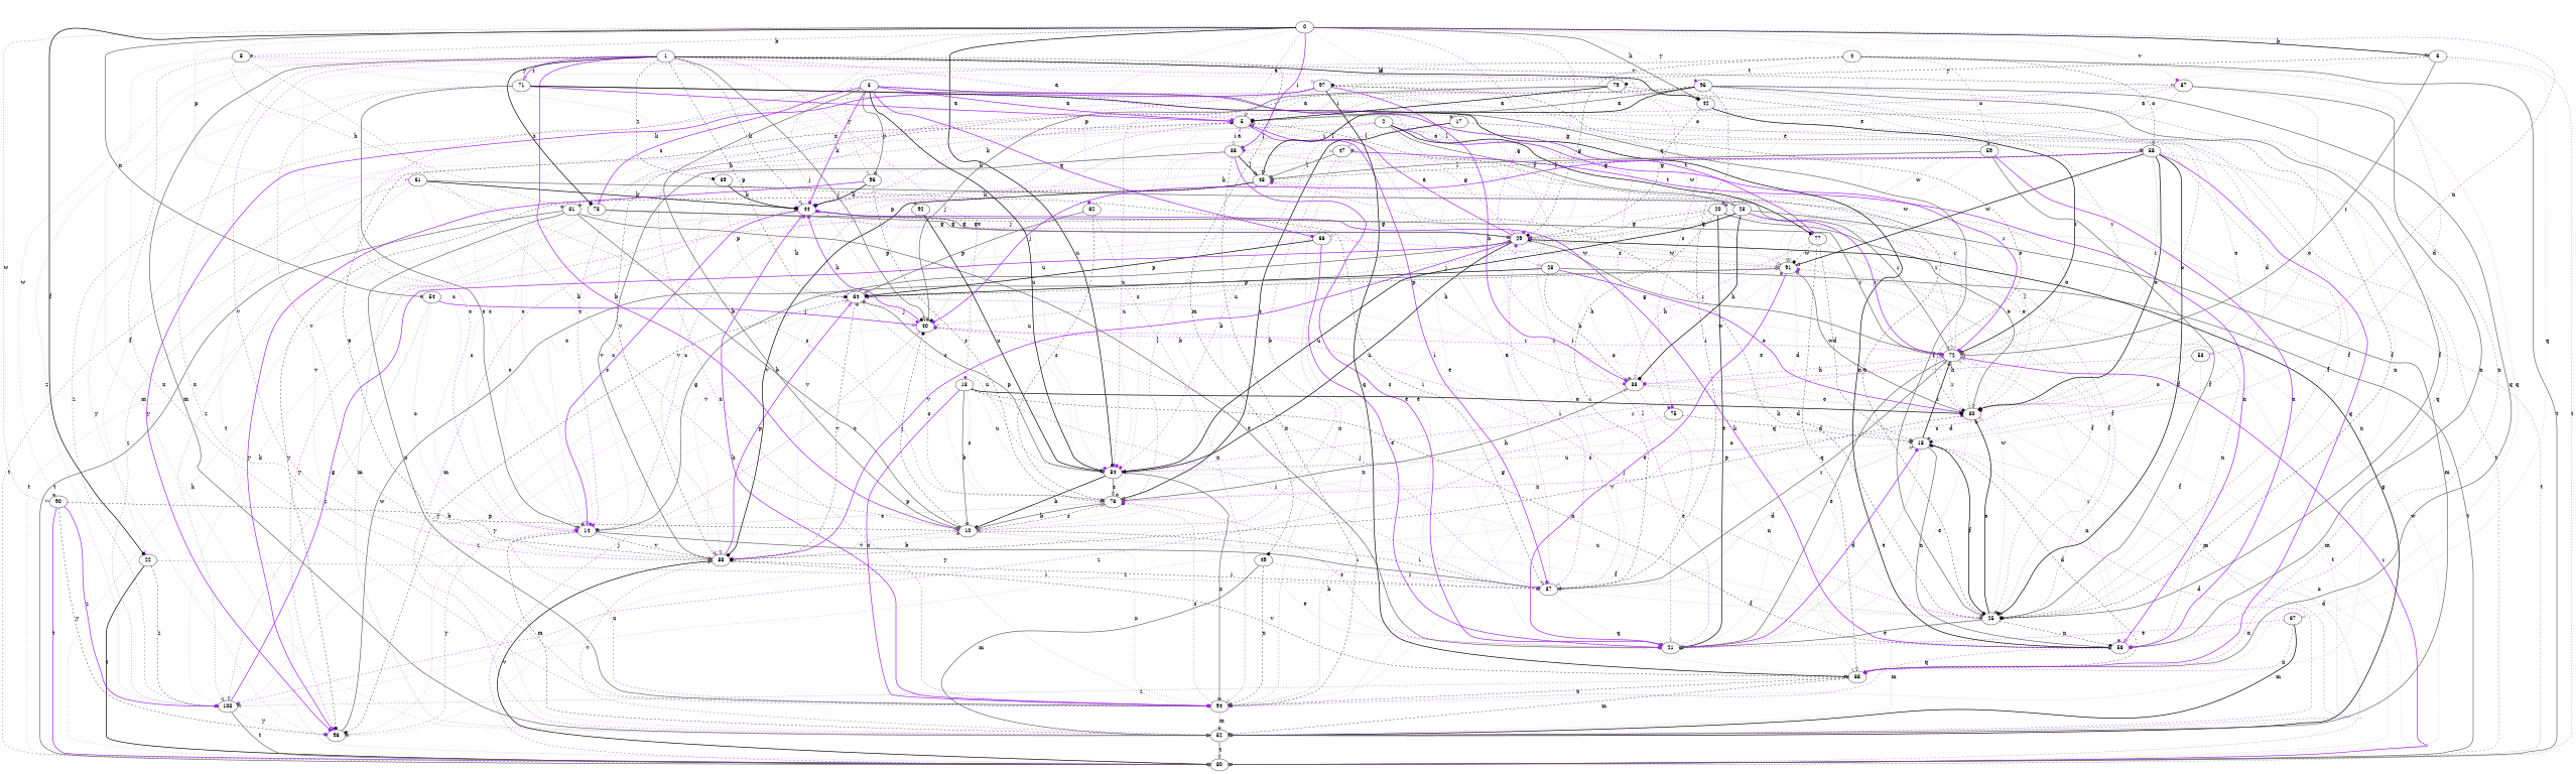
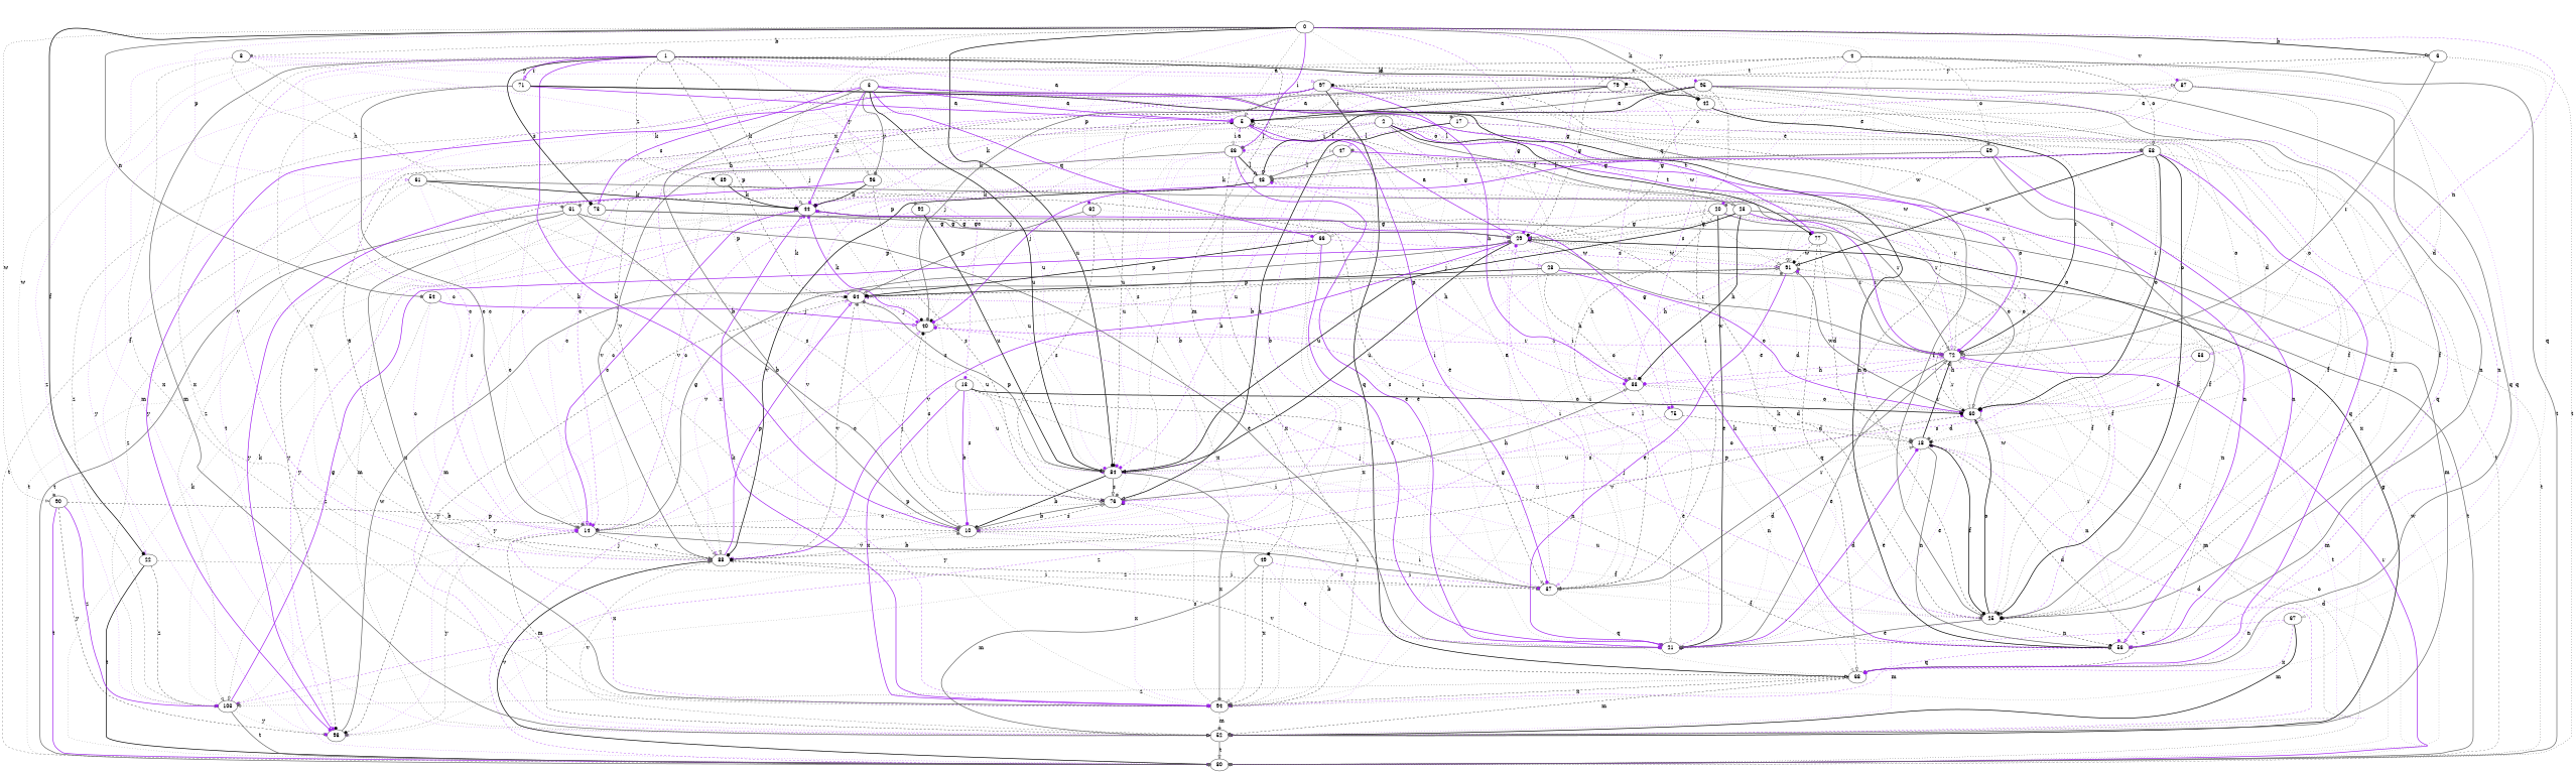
  strict digraph {
    edge [arrowhead=dot color=gray40 style=dotted]
    0
    5
    6
    8
    17
    20
    22
    28
    29
    36
    40
    42
    53
    54
    61
    62
    84
    87
    90
    95
    44
    64
    47
    31
    37
    72
    66
    80
    67
    97
    10
    52
    94
    75
    76
    60
    68
    88
    25
    21
    103
    33
    91
    48
    14
    98
    56
    1
    13
    49
    71
    73
    92
    n54 [label=39]
    18
    2
    23
    58
    77
    3
    96
    4
    59
    79
    0 -> 5 [arrowhead=onormal color=black label=a]
    0 -> 6 [arrowhead=onormal color=black label=b style=bold]
    0 -> 8 [label=b style=dashed]
    0 -> 17 [label=d]
    0 -> 20 [label=e]
    0 -> 22 [color=black label=f style=bold]
    0 -> 28 [arrowhead=onormal color=purple label=g style=dashed]
    0 -> 29 [color=purple label=g style=dashed]
    0 -> 36 [color=purple label=i style=bold]
    0 -> 40 [color=black label=j]
    0 -> 42 [arrowhead=onormal label=k style=bold]
    0 -> 53 [arrowhead=onormal color=purple label=n style=dashed]
    0 -> 54 [label=n style=bold]
    0 -> 61 [arrowhead=onormal color=purple label=p]
    0 -> 62 [color=purple label=p]
    0 -> 84 [color=black label=u style=bold]
    0 -> 87 [color=purple label=v]
    0 -> 90 [arrowhead=onormal color=black label=w]
    0 -> 95 [color=purple label=y]
    5 -> 36 [arrowhead=onormal label=i]
    5 -> 44 [label=k]
    5 -> 64 [arrowhead=onormal color=purple label=p style=dashed]
    5 -> 47 [arrowhead=onormal label=l]
    5 -> 31 [label=h style=dashed]
    5 -> 37 [color=purple label=i style=bold]
    6 -> 72 [arrowhead=onormal label=r style=bold]
    6 -> 66 [arrowhead=onormal label=q]
    6 -> 80 [color=black label=t]
    6 -> 67 [arrowhead=onormal label=q]
    6 -> 97 [color=black label=y style=dashed]
    8 -> 44 [arrowhead=onormal color=purple label=k]
    8 -> 31 [label=h style=dashed]
    8 -> 97 [arrowhead=onormal color=purple label=y]
    8 -> 10 [label=b style=dashed]
    8 -> 52 [arrowhead=onormal color=purple label=m]
    8 -> 94 [label=x style=dashed]
    8 -> 75 [color=purple label=s style=dashed]
    17 -> 84 [color=purple label=u style=dashed]
    17 -> 47 [label=l]
    17 -> 76 [arrowhead=onormal color=black label=s style=bold]
    17 -> 60 [label=o style=dashed]
    17 -> 68 [color=purple label=q style=dashed]
    20 -> 29 [arrowhead=onormal color=black label=g style=dashed]
    20 -> 40 [arrowhead=onormal label=j style=dashed]
    20 -> 37 [arrowhead=onormal color=black label=i style=dashed]
    20 -> 80 [color=black label=t]
    20 -> 60 [arrowhead=onormal label=o style=bold]
    20 -> 88 [arrowhead=onormal color=purple label=v]
    20 -> 25 [arrowhead=onormal color=purple label=f style=dashed]
    20 -> 21 [arrowhead=onormal color=black label=e style=bold]
    22 -> 37 [label=i style=dashed]
    22 -> 80 [color=black label=t style=bold]
    22 -> 103 [arrowhead=onormal color=black label=z style=dashed]
    28 -> 64 [arrowhead=onormal color=black label=p style=bold]
    28 -> 80 [arrowhead=onormal label=t style=bold]
    28 -> 76 [color=purple label=s]
    28 -> 60 [arrowhead=onormal color=purple label=o style=bold]
    28 -> 33 [arrowhead=onormal color=black label=h style=dashed]
    29 -> 5 [arrowhead=onormal color=purple label=a style=bold]
    29 -> 84 [arrowhead=onormal color=black label=u style=bold]
    29 -> 37 [arrowhead=onormal color=purple label=i style=dashed]
    29 -> 72 [arrowhead=onormal label=r style=bold]
    29 -> 88 [color=purple label=v style=bold]
    29 -> 25 [color=black label=f]
    29 -> 33 [label=h]
    29 -> 91 [arrowhead=onormal color=black label=w]
    36 -> 5 [arrowhead=onormal color=purple label=a]
    36 -> 84 [color=purple label=u]
    36 -> 10 [arrowhead=onormal color=purple label=b]
    36 -> 94 [arrowhead=onormal color=black label=x style=dashed]
    36 -> 60 [label=o style=dashed]
    36 -> 88 [arrowhead=onormal label=v style=bold]
    36 -> 21 [color=purple label=e style=bold]
    36 -> 48 [arrowhead=onormal color=black label=l style=bold]
    40 -> 44 [color=purple label=k style=bold]
    40 -> 72 [color=purple label=r style=dashed]
    40 -> 76 [label=s style=dashed]
    40 -> 14 [label=c]
    40 -> 98 [color=purple label=y]
    42 -> 29 [arrowhead=onormal color=black label=g style=dashed]
    42 -> 72 [color=black label=r style=bold]
    53 -> 52 [color=purple label=m]
    53 -> 76 [color=purple label=s style=dashed]
    53 -> 60 [color=purple label=o]
    53 -> 25 [label=f]
    53 -> 33 [color=purple label=h style=dashed]
    54 -> 40 [arrowhead=onormal color=purple label=j style=bold]
    54 -> 103 [arrowhead=onormal color=black label=z]
    54 -> 14 [color=purple label=c]
    61 -> 44 [color=black label=k style=bold]
    61 -> 72 [arrowhead=onormal label=r style=bold]
    61 -> 80 [arrowhead=onormal label=t style=dashed]
    61 -> 76 [label=s style=dashed]
    61 -> 103 [color=black label=z]
    61 -> 14 [arrowhead=onormal color=purple label=c]
    62 -> 29 [label=g]
    62 -> 64 [arrowhead=onormal label=p style=bold]
    62 -> 94 [arrowhead=onormal label=x style=dashed]
    62 -> 76 [arrowhead=onormal color=black label=s style=dashed]
    84 -> 64 [label=p style=bold]
    84 -> 72 [arrowhead=onormal color=purple label=r style=dashed]
    84 -> 10 [color=black label=b style=bold]
    84 -> 94 [label=x style=bold]
    84 -> 76 [arrowhead=onormal label=s style=bold]
    84 -> 60 [color=purple label=o]
    87 -> 5 [arrowhead=onormal label=a style=dashed]
    87 -> 60 [arrowhead=onormal color=black label=o]
    87 -> 68 [color=purple label=q]
    87 -> 91 [arrowhead=onormal color=black label=w]
    87 -> 14 [color=purple label=c style=dashed]
    87 -> 56 [label=n style=bold]
    90 -> 80 [arrowhead=onormal color=purple label=t style=bold]
    90 -> 10 [arrowhead=onormal color=black label=b style=dashed]
    90 -> 103 [arrowhead=onormal color=purple label=z style=bold]
    90 -> 98 [arrowhead=onormal color=black label=y style=dashed]
    95 -> 5 [label=a style=bold]
    95 -> 44 [arrowhead=onormal color=purple label=k style=dashed]
    95 -> 37 [arrowhead=onormal color=black label=i style=dashed]
    95 -> 72 [label=r style=dashed]
+   95 -> 10 [color=purple label=b]
    95 -> 60 [arrowhead=onormal color=black label=o]
    95 -> 68 [label=q style=bold]
    95 -> 88 [arrowhead=onormal color=black label=v style=dashed]
    95 -> 25 [arrowhead=onormal label=f style=bold]
    95 -> 48 [arrowhead=onormal color=black label=l style=bold]
    95 -> 56 [arrowhead=onormal color=purple label=n style=dashed]
    44 -> 29 [arrowhead=onormal label=g style=bold]
    44 -> 52 [arrowhead=onormal color=purple label=m style=dashed]
    44 -> 33 [color=purple label=h style=dashed]
    44 -> 14 [arrowhead=onormal color=purple label=c style=bold]
    64 -> 40 [color=purple label=j style=dashed]
    64 -> 84 [label=u style=dashed]
    64 -> 44 [color=purple label=k]
    64 -> 60 [arrowhead=onormal color=purple label=o]
    64 -> 88 [arrowhead=onormal color=black label=v style=dashed]
    64 -> 98 [color=black label=y style=dashed]
    47 -> 72 [arrowhead=onormal label=r style=dashed]
    47 -> 10 [arrowhead=onormal color=purple label=b style=dashed]
    47 -> 94 [arrowhead=onormal color=black label=x]
    47 -> 21 [arrowhead=onormal label=e]
    47 -> 48 [label=l style=bold]
    47 -> 14 [arrowhead=onormal color=purple label=c]
    47 -> 56 [arrowhead=onormal color=purple label=n style=bold]
    31 -> 29 [arrowhead=onormal label=g]
    31 -> 80 [label=t style=bold]
    31 -> 10 [label=b style=bold]
    31 -> 94 [arrowhead=onormal label=x style=bold]
    31 -> 21 [label=e style=bold]
    31 -> 14 [label=c]
    37 -> 5 [arrowhead=onormal color=black label=a]
    37 -> 40 [color=purple label=j style=dashed]
    37 -> 72 [arrowhead=onormal label=r style=bold]
    37 -> 68 [arrowhead=onormal label=q]
    37 -> 25 [label=f]
    37 -> 18 [arrowhead=onormal color=black label=d]
    72 -> 29 [arrowhead=onormal color=purple label=g]
    72 -> 80 [arrowhead=onormal label=t]
    72 -> 52 [arrowhead=onormal label=m style=dashed]
    72 -> 21 [arrowhead=onormal label=e style=bold]
    72 -> 33 [color=purple label=h style=dashed]
    66 -> 64 [color=black label=p style=bold]
    66 -> 94 [color=black label=x]
    66 -> 88 [arrowhead=onormal color=purple label=v]
    66 -> 21 [arrowhead=onormal color=purple label=e style=bold]
    66 -> 91 [arrowhead=onormal color=purple label=w style=dashed]
    80 -> 40 [arrowhead=onormal color=purple label=j style=dashed]
    80 -> 44 [arrowhead=onormal label=k]
    80 -> 72 [arrowhead=onormal color=purple label=r style=bold]
    80 -> 60 [arrowhead=onormal label=o]
    80 -> 88 [arrowhead=onormal color=black label=v style=bold]
    80 -> 91 [label=w]
    80 -> 18 [color=black label=d]
    67 -> 52 [arrowhead=onormal color=black label=m style=bold]
    67 -> 94 [color=purple label=x style=dashed]
    67 -> 21 [color=purple label=e style=dashed]
    67 -> 56 [arrowhead=onormal color=purple label=n]
    97 -> 5 [arrowhead=onormal color=purple label=a style=dashed]
-   97 -> 84 [color=purple label=u style=dashed]
+   97 -> 84 [color=black label=u style=dashed]
    97 -> 37 [arrowhead=onormal color=black label=i]
    97 -> 80 [arrowhead=onormal color=purple label=t]
    97 -> 94 [color=purple label=x style=dashed]
    97 -> 60 [color=black label=o style=dashed]
    97 -> 68 [arrowhead=onormal color=black label=q style=bold]
    97 -> 25 [color=black label=f]
    97 -> 21 [label=e]
    97 -> 103 [arrowhead=onormal label=z style=dashed]
    97 -> 33 [color=purple label=h style=bold]
    97 -> 91 [arrowhead=onormal color=black label=w]
    97 -> 14 [label=c]
    97 -> 98 [color=purple label=y style=bold]
    10 -> 40 [color=black label=j style=dashed]
    10 -> 37 [color=black label=i style=dashed]
    10 -> 94 [arrowhead=onormal color=purple label=x]
    10 -> 76 [arrowhead=onormal color=black label=s style=dashed]
    10 -> 88 [label=v style=dashed]
    52 -> 29 [color=black label=g style=bold]
    52 -> 64 [arrowhead=onormal color=purple label=p]
    52 -> 80 [arrowhead=onormal label=t style=bold]
    52 -> 88 [arrowhead=onormal label=v style=dashed]
    52 -> 18 [arrowhead=onormal color=purple label=d style=dashed]
    94 -> 29 [color=purple label=g]
    94 -> 44 [arrowhead=onormal color=purple label=k style=bold]
    94 -> 64 [label=p]
    94 -> 52 [label=m style=dashed]
    94 -> 76 [color=black label=s]
    75 -> 76 [arrowhead=onormal color=purple label=s]
    75 -> 103 [color=purple label=z style=dashed]
    75 -> 56 [label=n]
    75 -> 18 [color=black label=d style=dashed]
    76 -> 10 [label=b style=bold]
    76 -> 33 [arrowhead=onormal label=h style=bold]
    76 -> 48 [arrowhead=onormal label=l style=dashed]
    76 -> 14 [color=black label=c]
    60 -> 72 [arrowhead=onormal label=r style=dashed]
    60 -> 88 [color=black label=v style=dashed]
    60 -> 21 [color=purple label=e]
    60 -> 91 [arrowhead=onormal label=w style=bold]
    60 -> 48 [label=l style=dashed]
    60 -> 56 [color=purple label=n]
    60 -> 18 [label=d]
    68 -> 52 [color=black label=m style=dashed]
    68 -> 94 [arrowhead=onormal color=black label=x style=dashed]
    68 -> 88 [arrowhead=onormal color=black label=v style=dashed]
    68 -> 103 [arrowhead=onormal color=black label=z]
    68 -> 18 [arrowhead=onormal color=black label=d style=dashed]
    88 -> 5 [color=black label=a style=dashed]
    88 -> 64 [arrowhead=onormal color=purple label=p style=bold]
    88 -> 37 [arrowhead=onormal color=black label=i style=dashed]
    88 -> 10 [label=b]
    25 -> 5 [arrowhead=onormal color=black label=a style=dashed]
    25 -> 40 [color=purple label=j style=dashed]
    25 -> 84 [arrowhead=onormal color=purple label=u]
    25 -> 44 [arrowhead=onormal color=black label=k style=dashed]
    25 -> 64 [arrowhead=onormal color=purple label=p]
    25 -> 52 [arrowhead=onormal color=purple label=m]
    25 -> 60 [arrowhead=onormal color=black label=o style=bold]
    25 -> 21 [arrowhead=onormal label=e style=bold]
    25 -> 91 [color=purple label=w]
    25 -> 56 [color=black label=n style=dashed]
    21 -> 10 [arrowhead=onormal label=b]
    21 -> 76 [color=purple label=s style=dashed]
    21 -> 48 [color=purple label=l style=dashed]
    21 -> 18 [color=purple label=d style=bold]
    103 -> 29 [arrowhead=onormal color=purple label=g style=bold]
    103 -> 44 [arrowhead=onormal label=k]
    103 -> 80 [label=t style=bold]
    103 -> 98 [label=y]
    33 -> 60 [arrowhead=onormal color=black label=o]
    33 -> 21 [arrowhead=onormal label=e style=dashed]
    33 -> 91 [label=w]
    33 -> 98 [arrowhead=onormal label=y]
    33 -> 18 [label=d style=dashed]
    91 -> 64 [arrowhead=onormal color=black label=p style=dashed]
    91 -> 94 [arrowhead=onormal label=x]
    91 -> 21 [arrowhead=onormal color=purple label=e style=bold]
    91 -> 56 [label=n style=dashed]
    91 -> 18 [label=d]
    48 -> 44 [color=purple label=k]
    48 -> 72 [arrowhead=onormal color=purple label=r style=dashed]
    48 -> 88 [color=black label=v style=bold]
    48 -> 14 [arrowhead=onormal color=purple label=c style=dashed]
    48 -> 98 [color=black label=y style=dashed]
    14 -> 29 [label=g style=bold]
    14 -> 37 [label=i style=bold]
    14 -> 52 [arrowhead=onormal color=black label=m style=dashed]
    14 -> 94 [arrowhead=onormal color=purple label=x style=dashed]
    14 -> 88 [arrowhead=onormal color=black label=v style=dashed]
    14 -> 25 [arrowhead=onormal label=f]
    14 -> 98 [label=y style=dashed]
    98 -> 91 [arrowhead=onormal label=w style=bold]
    56 -> 44 [color=purple label=k style=bold]
    56 -> 72 [arrowhead=onormal label=r]
    56 -> 68 [color=purple label=q style=dashed]
    1 -> 5 [color=purple label=a style=dashed]
-   1 -> 40 [arrowhead=onormal label=j style=bold]
    1 -> 42 [color=black label=k style=bold]
    1 -> 84 [color=purple label=u]
    1 -> 87 [arrowhead=onormal color=black label=v style=dashed]
    1 -> 90 [label=w]
    1 -> 44 [arrowhead=onormal color=black label=k style=dashed]
    1 -> 64 [arrowhead=onormal color=black label=p style=dashed]
    1 -> 10 [arrowhead=onormal color=purple label=b style=bold]
    1 -> 52 [arrowhead=onormal label=m style=bold]
    1 -> 94 [label=x style=dashed]
    1 -> 88 [arrowhead=onormal color=purple label=v style=dashed]
    1 -> 103 [color=purple label=z]
    1 -> 14 [arrowhead=onormal color=purple label=c]
    1 -> 13 [color=purple label=c style=dashed]
    1 -> 49 [color=black label=m style=dashed]
    1 -> 71 [arrowhead=onormal color=purple label=r style=bold]
    1 -> 73 [color=black label=s style=bold]
    1 -> 92 [label=x]
    1 -> n54 [color=black label=z style=dashed]
    13 -> 84 [color=purple label=u]
    13 -> 37 [arrowhead=onormal label=i style=dashed]
-   13 -> 10 [label=b style=bold]
+   13 -> 10 [color=purple label=b style=bold]
    13 -> 94 [color=purple label=x style=bold]
    13 -> 76 [arrowhead=onormal color=purple label=s]
    13 -> 60 [color=black label=o style=bold]
    13 -> 103 [arrowhead=onormal label=z]
    13 -> 56 [color=black label=n style=dashed]
    49 -> 37 [color=purple label=i style=dashed]
    49 -> 52 [arrowhead=onormal label=m style=bold]
    49 -> 94 [arrowhead=onormal color=black label=x style=dashed]
    49 -> 21 [color=purple label=e]
    71 -> 5 [arrowhead=onormal color=purple label=a style=bold]
    71 -> 88 [arrowhead=onormal label=v style=dashed]
    71 -> 25 [label=f style=bold]
    71 -> 14 [arrowhead=onormal label=c style=bold]
    71 -> 98 [color=purple label=y]
    71 -> 56 [color=black label=n style=bold]
    73 -> 29 [label=g style=bold]
    73 -> 72 [label=r style=bold]
    73 -> 80 [arrowhead=onormal label=t]
    73 -> 52 [arrowhead=onormal color=black label=m]
    92 -> 29 [arrowhead=onormal color=purple label=g]
    92 -> 84 [arrowhead=onormal color=black label=u style=bold]
    92 -> 64 [arrowhead=onormal color=purple label=p]
    92 -> 76 [arrowhead=onormal label=s]
    92 -> 98 [color=purple label=y style=dashed]
    n54 -> 44 [arrowhead=onormal color=black label=k style=bold]
    n54 -> 64 [color=black label=p]
    n54 -> 37 [arrowhead=onormal color=black label=i style=dashed]
    n54 -> 88 [label=v]
    18 -> 84 [arrowhead=onormal color=black label=u]
    18 -> 72 [arrowhead=onormal color=black label=r style=bold]
    18 -> 25 [color=black label=f style=bold]
    18 -> 21 [color=black label=e]
    18 -> 103 [label=z]
    18 -> 56 [label=n style=bold]
    2 -> 22 [arrowhead=onormal color=purple label=f]
    2 -> 29 [arrowhead=onormal color=purple label=g style=dashed]
    2 -> 36 [color=purple label=i style=dashed]
    2 -> 40 [color=black label=j]
    2 -> 47 [arrowhead=onormal color=purple label=l]
    2 -> 72 [color=purple label=r style=bold]
    2 -> 10 [arrowhead=onormal label=b]
    2 -> 25 [label=f style=dashed]
    2 -> 103 [arrowhead=onormal color=black label=z]
    2 -> 23 [arrowhead=onormal label=f style=bold]
    2 -> 58 [color=black label=o]
    2 -> 77 [color=black label=t style=bold]
    23 -> 29 [label=g style=dashed]
    23 -> 84 [arrowhead=onormal color=black label=u style=bold]
    23 -> 72 [arrowhead=onormal color=purple label=r style=bold]
    23 -> 52 [label=m style=bold]
    23 -> 60 [arrowhead=onormal label=o style=dashed]
    23 -> 33 [color=black label=h style=bold]
    58 -> 40 [color=purple label=j style=bold]
    58 -> 72 [arrowhead=onormal color=black label=r]
    58 -> 80 [arrowhead=onormal label=t style=dashed]
    58 -> 60 [color=black label=o style=bold]
    58 -> 68 [color=purple label=q style=bold]
    58 -> 25 [arrowhead=onormal color=black label=f style=bold]
    58 -> 91 [arrowhead=onormal color=black label=w style=bold]
    58 -> 48 [color=black label=l style=dashed]
    77 -> 68 [arrowhead=onormal color=black label=q style=dashed]
    77 -> 25 [label=f style=dashed]
    77 -> 33 [arrowhead=onormal color=purple label=h style=dashed]
    77 -> 91 [color=black label=w style=dashed]
    77 -> 18 [arrowhead=onormal color=black label=d style=dashed]
    3 -> 5 [color=purple label=a style=bold]
    3 -> 84 [arrowhead=onormal color=black label=u style=bold]
    3 -> 44 [color=purple label=k style=bold]
    3 -> 66 [color=purple label=q style=bold]
    3 -> 10 [label=b style=bold]
    3 -> 75 [color=purple label=s style=dashed]
    3 -> 14 [color=purple label=c style=dashed]
    3 -> 73 [arrowhead=onormal color=purple label=s style=bold]
    3 -> 58 [label=o style=dashed]
    3 -> 77 [color=purple label=t style=bold]
    3 -> 96 [label=y style=bold]
    96 -> 84 [label=u]
    96 -> 44 [color=black label=k style=bold]
    96 -> 76 [arrowhead=onormal color=black label=s style=dashed]
    96 -> 68 [arrowhead=onormal label=q]
    96 -> 14 [arrowhead=onormal label=c]
    96 -> 98 [arrowhead=onormal color=purple label=y style=bold]
    4 -> 20 [color=purple label=e]
    4 -> 29 [color=black label=g style=dashed]
    4 -> 36 [label=i style=dashed]
    4 -> 80 [label=t style=bold]
    4 -> 21 [label=e]
    4 -> 18 [color=black label=d]
    4 -> 58 [arrowhead=onormal color=black label=o style=dashed]
    4 -> 96 [arrowhead=onormal label=y style=dashed]
    4 -> 59 [label=o style=dashed]
    4 -> 79 [color=black label=t]
    59 -> 44 [arrowhead=onormal color=purple label=k]
    59 -> 94 [arrowhead=onormal label=x]
    59 -> 88 [arrowhead=onormal color=black label=v]
    59 -> 25 [label=f style=bold]
    59 -> 91 [arrowhead=onormal label=w]
    59 -> 48 [label=l style=bold]
    59 -> 56 [color=purple label=n style=bold]
    79 -> 5 [color=black label=a style=bold]
    79 -> 29 [color=purple label=g]
    79 -> 40 [label=j style=bold]
    79 -> 37 [label=i]
    79 -> 76 [label=s]
    79 -> 25 [color=black label=f style=dashed]
    79 -> 14 [color=purple label=c]
    79 -> 56 [arrowhead=onormal label=n]
    79 -> 18 [arrowhead=onormal label=d style=dashed]
  }
